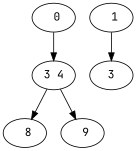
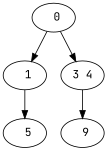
  digraph {
    fontname="JetBrains Mono"
    node [fontname="JetBrains Mono"]
    edge [fontname="JetBrains Mono"]
    " 0"
    " 1"
    n3 [label="3 4"]
-   " 5" [label=3]
-   " 8"
+   " 5"
    " 9"
+   " 0" -> " 1"
    " 0" -> n3
    " 1" -> " 5"
-   n3 -> " 8"
    n3 -> " 9"
  }
